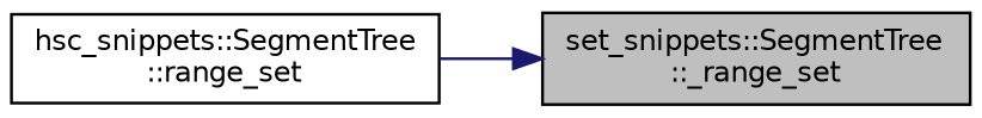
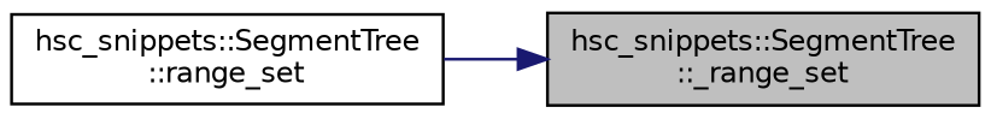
  digraph {
    rankdir=RL
    node [color=black fontname=Helvetica fontsize=10 shape=record style=filled]
-   n1 [fillcolor=grey75 fontcolor=black height=0.2 label="set_snippets::SegmentTree\l::_range_set" width=0.4]
+   n1 [fillcolor=grey75 fontcolor=black height=0.2 label="hsc_snippets::SegmentTree\l::_range_set" width=0.4]
    n2 [fillcolor=white height=0.2 label="hsc_snippets::SegmentTree\l::range_set" width=0.4]
    n1 -> n2 [color=midnightblue dir=back fontname=Helvetica fontsize=10 labelfontname=Helvetica labelfontsize=10 style=solid]
  }
